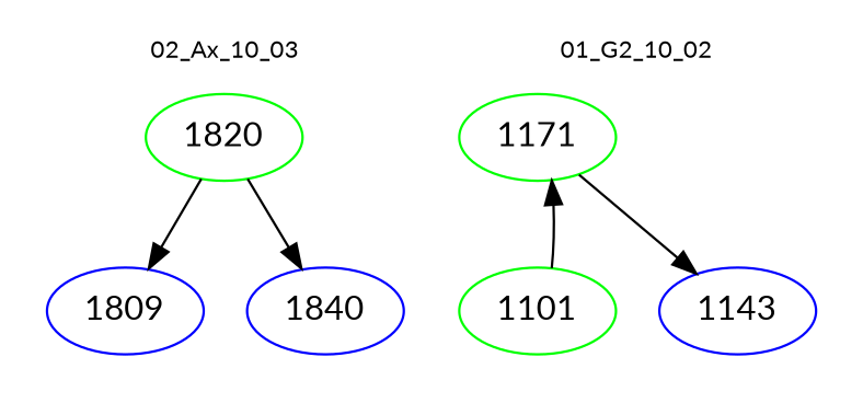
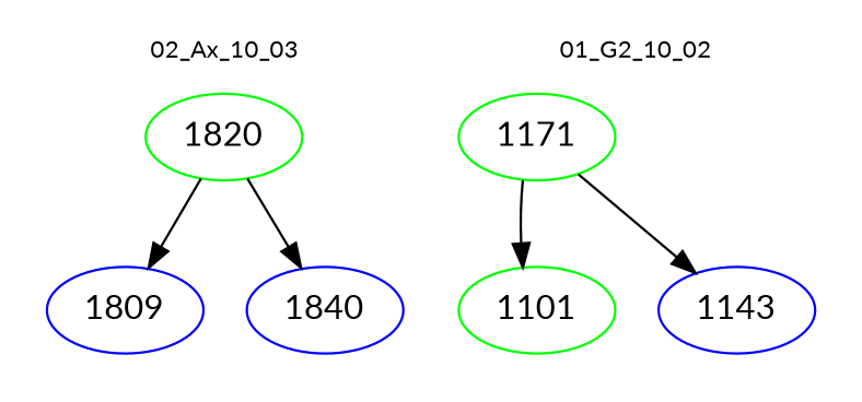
  digraph {
    fontname=Lato
    node [color=green fontname=Lato]
    edge [color=black fontname=Lato]
    n1 [label=1820]
    n2 [color=blue label=1809]
    n3 [color=blue label=1840]
    n4 [label=1171]
    n5 [label=1101]
    n6 [color=blue label=1143]
    subgraph cluster_1 {
      color=white
      fontsize=10
      label="02_Ax_10_03"
      n1
      n2
      n3
    }
    subgraph cluster_2 {
      color=white
      fontsize=10
      label="01_G2_10_02"
      n4
      n5
      n6
    }
    n1 -> n2
    n1 -> n3
-   n5 -> n4
+   n4 -> n5
    n4 -> n6
  }
